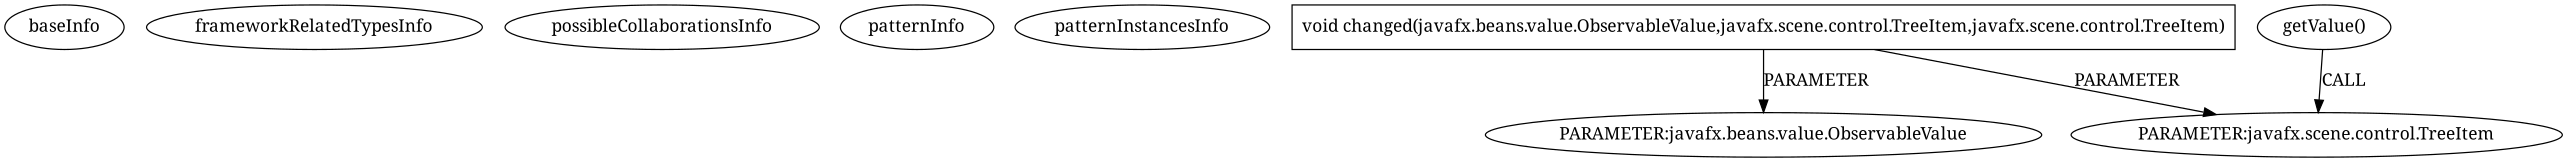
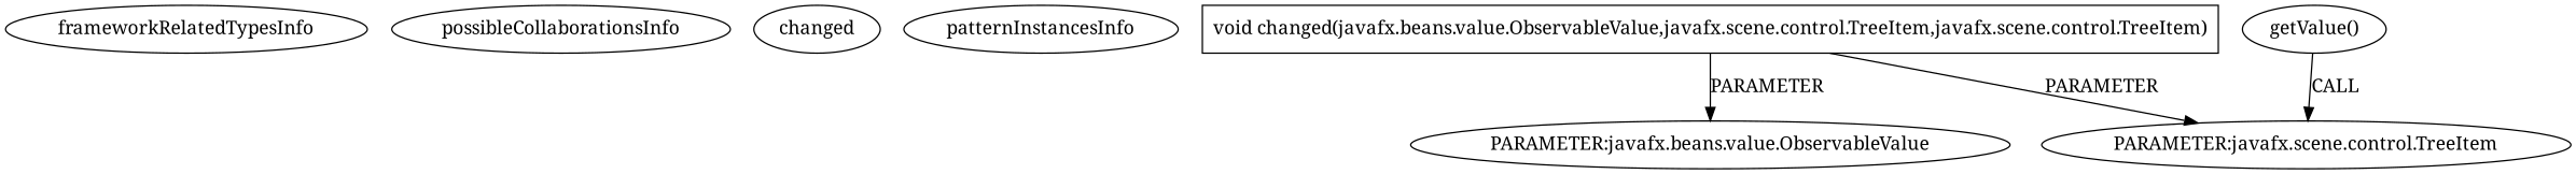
  digraph {
    fontname="Noto Serif"
    node [fontname="Noto Serif"]
    edge [fontname="Noto Serif"]
-   baseInfo [category=pattern graphId=3907 isAnonymous=false possibleRelation=false]
    frameworkRelatedTypesInfo
    possibleCollaborationsInfo
-   patternInfo [frequency=2.0 patternRootClient=null]
+   patternInfo [frequency=2.0 patternRootClient=null label=changed]
    patternInstancesInfo [0="Orlando80-mongo_management_studio~/Orlando80-mongo_management_studio/mongo_management_studio-master/src/Presentation/Controllers/mainController.java~void initialize()~1067" 1="sannies-isoviewer-fx~/sannies-isoviewer-fx/isoviewer-fx-master/src/main/java/com/googlecode/mp4parser/mp4inspector/AddBoxTabListener.java~AddBoxTabListener~4075"]
    n6 [isFrameworkType=false label="void changed(javafx.beans.value.ObservableValue,javafx.scene.control.TreeItem,javafx.scene.control.TreeItem)" shape=box vertexType=OVERRIDING_METHOD_DECLARATION]
    n7 [isFrameworkType=false label="PARAMETER:javafx.beans.value.ObservableValue" vertexType=PARAMETER_DECLARATION]
    n8 [isFrameworkType=false label="PARAMETER:javafx.scene.control.TreeItem" vertexType=PARAMETER_DECLARATION]
    n9 [isFrameworkType=false label="getValue()" shape=ellipse vertexType=INSIDE_CALL]
    n6 -> n7 [label=PARAMETER]
    n6 -> n8 [label=PARAMETER]
    n9 -> n8 [label=CALL]
  }
